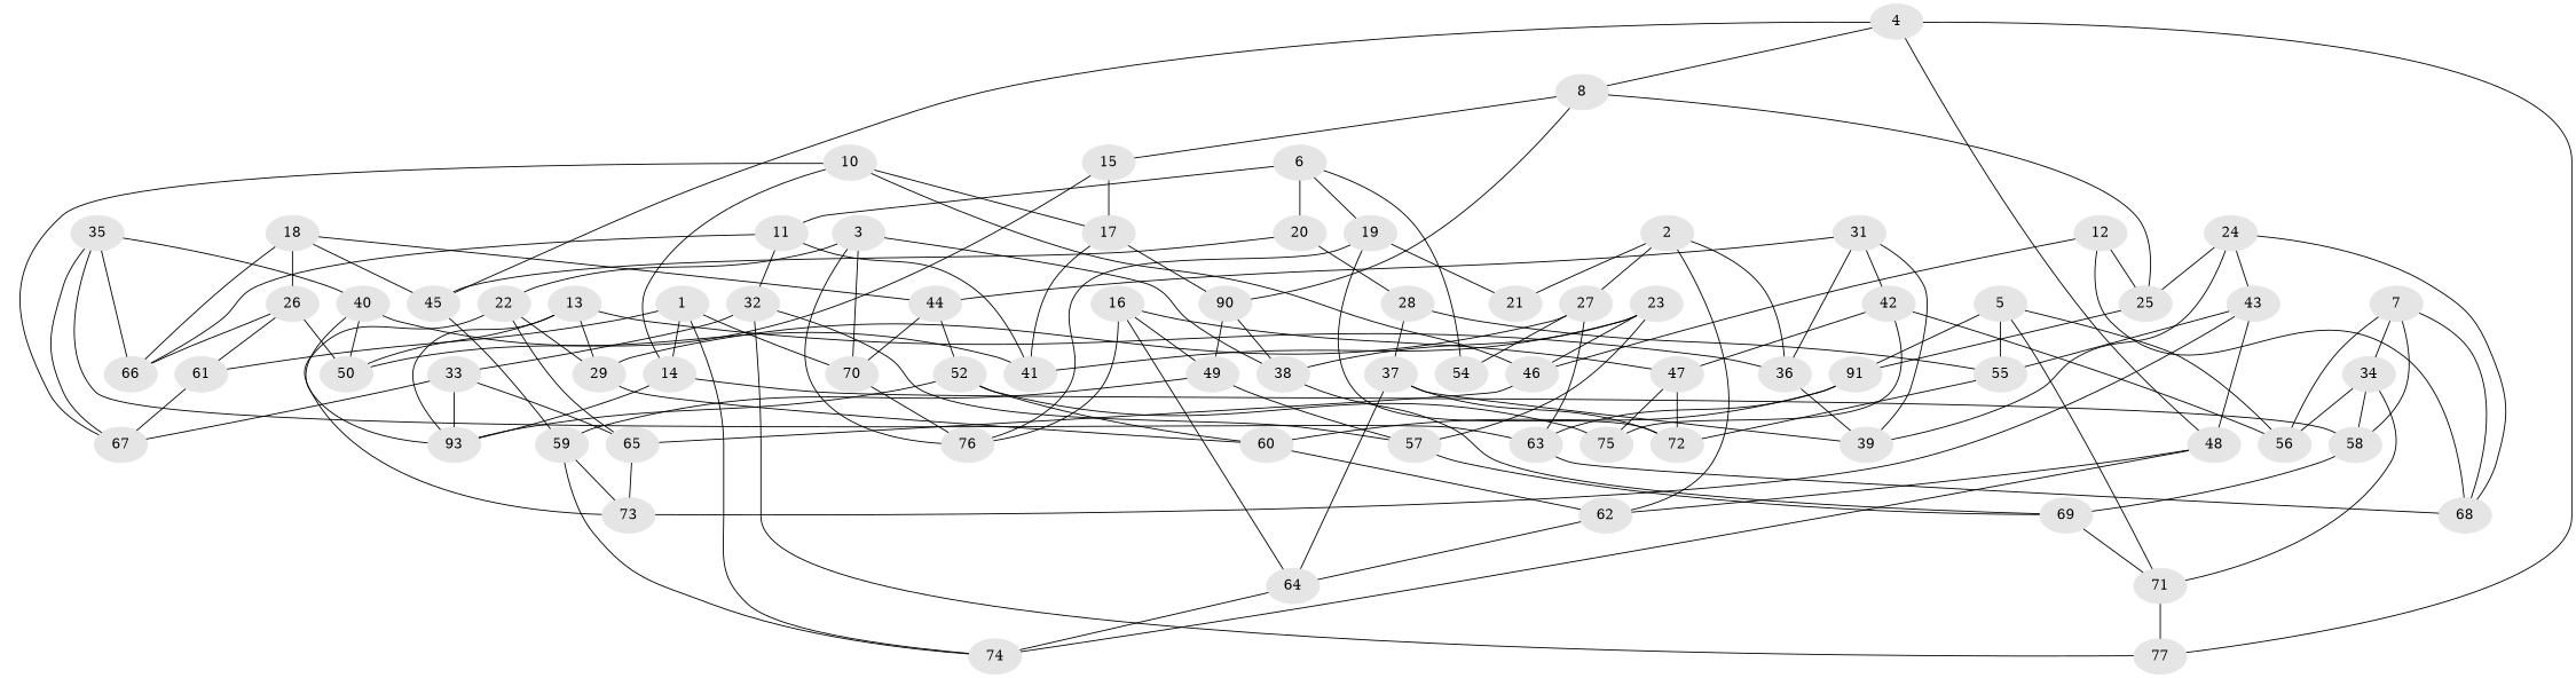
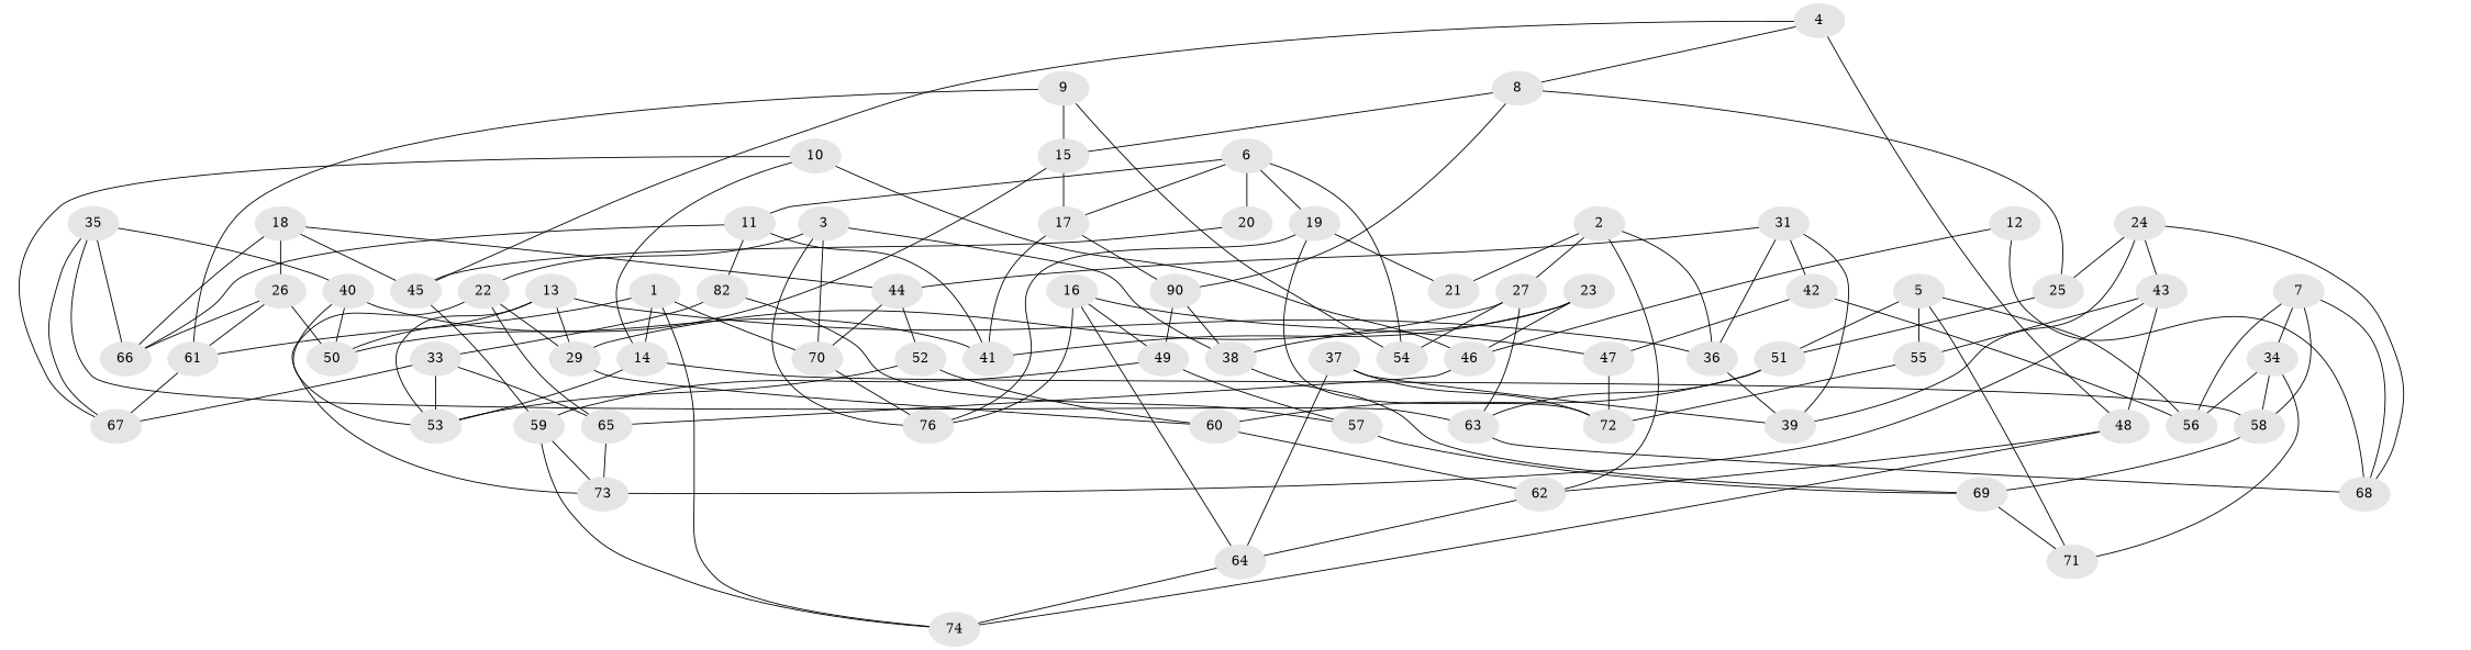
  graph {
    fontname="DejaVu Serif"
    node [color=gray90 fontname="DejaVu Serif" style=filled]
    edge [fontname="DejaVu Serif"]
    1
    14
    61
    70
    74
    58
-   53 [label=93]
+   53
    67
    76
    2
    21
    27
    36
    62
    54
    29
    63
    39
    64
    3
    22
    38
    65
    73
    69
    4
    8
    45
    48
-   77
    15
    25
    n33 [label=90]
    59
    5
-   51 [label=91]
+   51
    55
    56
    71
    60
    72
    6
    11
    19
    20
-   32
+   32 [label=82]
    41
    66
-   28
    7
    34
    68
    17
    50
    49
+   9
    10
    46
    57
    33
    12
    13
    16
    47
-   75
    18
    26
    44
    52
    37
    23
    24
    43
    31
    42
    35
    40
    1 -- 14
    1 -- 61
    1 -- 70
    1 -- 74
    14 -- 58
    14 -- 53
    61 -- 67
    70 -- 76
    58 -- 69
    2 -- 21
    2 -- 27
    2 -- 36
    2 -- 62
    27 -- 54
    27 -- 29
    27 -- 63
    36 -- 39
    62 -- 64
    29 -- 60
    63 -- 68
    64 -- 74
    3 -- 70
    3 -- 76
    3 -- 22
    3 -- 38
    22 -- 29
    22 -- 65
    22 -- 73
    38 -- 69
    65 -- 73
    69 -- 71
    4 -- 8
    4 -- 45
    4 -- 48
-   4 -- 77
    8 -- 15
    8 -- 25
    8 -- n33
    45 -- 59
    48 -- 74
    48 -- 62
    15 -- 17
    15 -- 50
    25 -- 51
    n33 -- 38
    n33 -- 49
    59 -- 74
    59 -- 73
    5 -- 51
    5 -- 55
    5 -- 56
    5 -- 71
    51 -- 63
    51 -- 60
    55 -- 72
-   71 -- 77
    60 -- 62
    6 -- 54
    6 -- 11
    6 -- 19
    6 -- 20
    11 -- 32
    11 -- 41
    11 -- 66
    19 -- 76
    19 -- 21
    19 -- 72
    20 -- 45
-   20 -- 28
-   32 -- 77
    32 -- 57
    32 -- 33
-   28 -- 55
-   28 -- 37
    7 -- 58
    7 -- 56
    7 -- 34
    7 -- 68
    34 -- 58
    34 -- 56
    34 -- 71
    17 -- n33
    17 -- 41
    49 -- 59
    49 -- 57
+   9 -- 61
+   9 -- 54
+   9 -- 15
    10 -- 14
    10 -- 67
-   10 -- 17
+   6 -- 17
    10 -- 46
    46 -- 65
    57 -- 69
    33 -- 53
    33 -- 67
    33 -- 65
-   12 -- 25
    12 -- 68
    12 -- 46
    13 -- 53
    13 -- 36
    13 -- 29
    13 -- 50
    16 -- 76
    16 -- 64
    16 -- 49
    16 -- 47
    47 -- 72
-   47 -- 75
    18 -- 45
    18 -- 66
    18 -- 26
    18 -- 44
    26 -- 61
    26 -- 66
    26 -- 50
    44 -- 70
    44 -- 52
    52 -- 53
    52 -- 60
-   52 -- 75
    37 -- 39
    37 -- 64
    37 -- 72
    23 -- 38
    23 -- 41
    23 -- 46
-   23 -- 57
    24 -- 39
    24 -- 25
    24 -- 68
    24 -- 43
    43 -- 73
    43 -- 48
    43 -- 55
    31 -- 36
    31 -- 39
    31 -- 44
    31 -- 42
    42 -- 56
    42 -- 47
-   42 -- 75
    35 -- 67
    35 -- 63
    35 -- 66
    35 -- 40
    40 -- 53
    40 -- 41
    40 -- 50
  }
